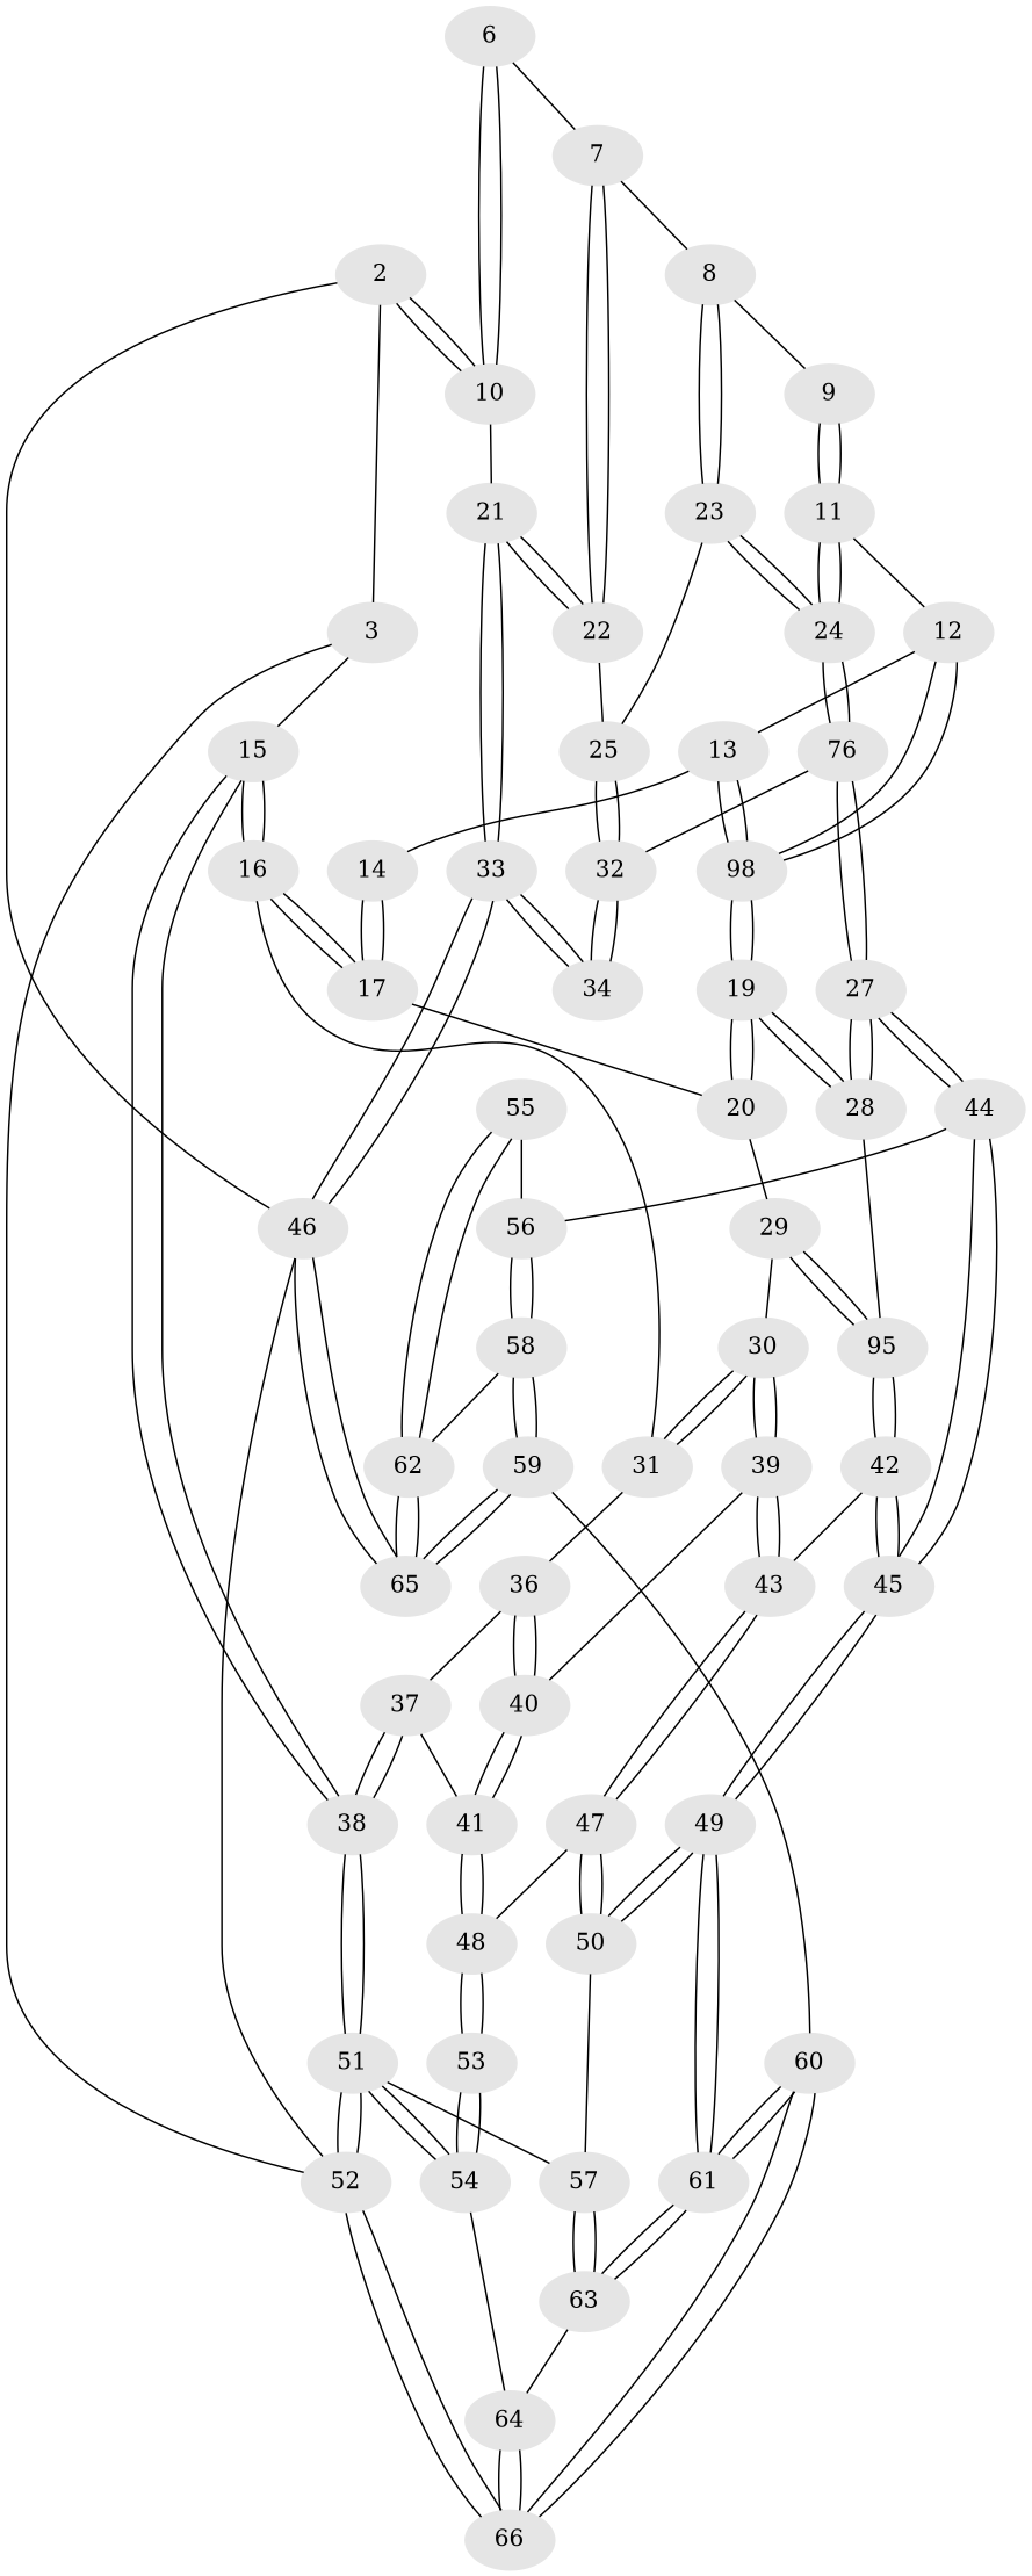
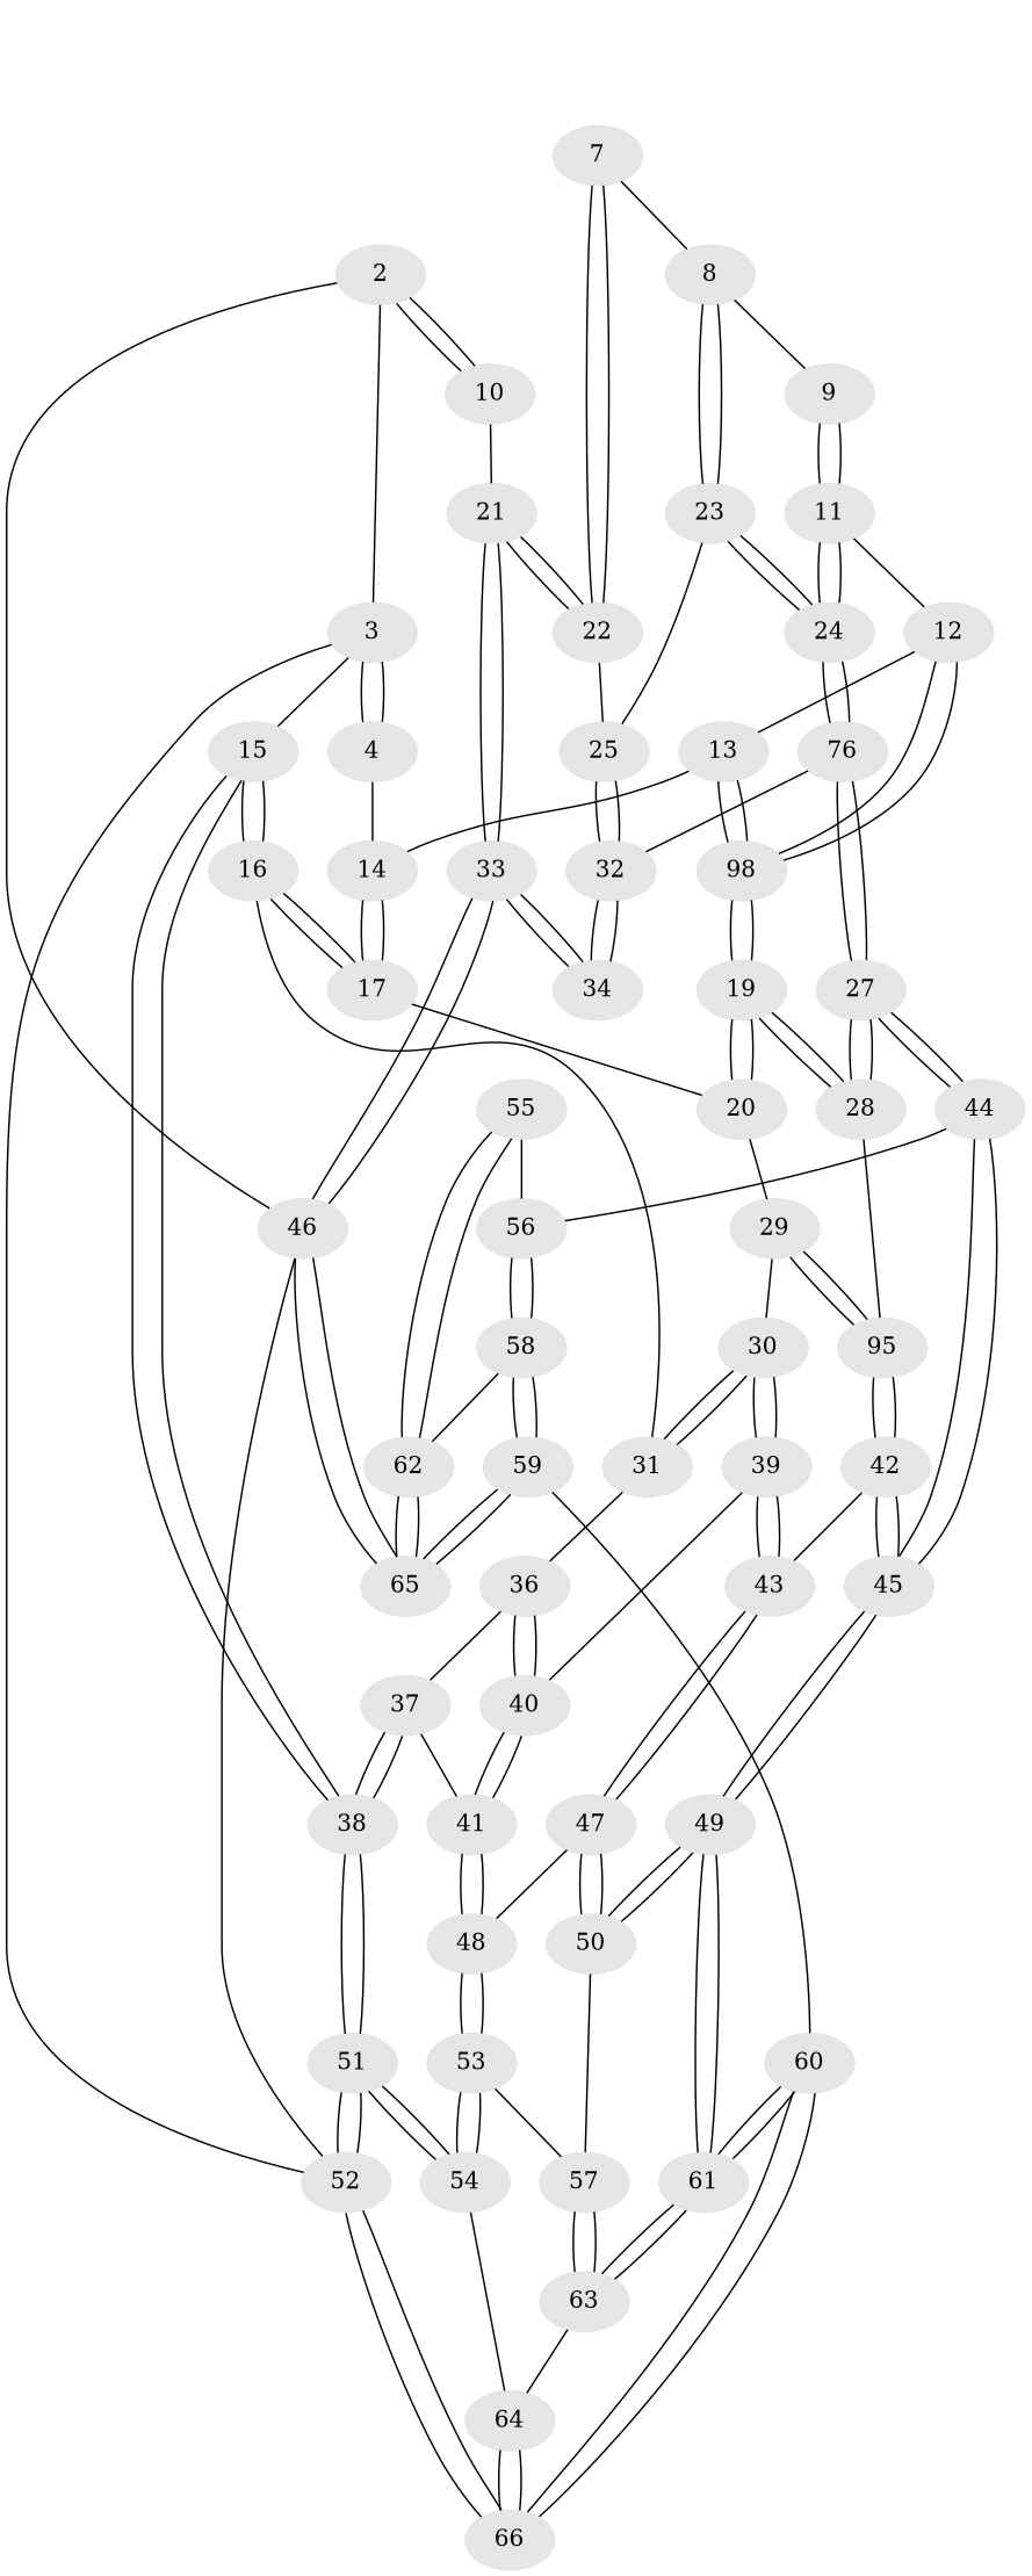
  graph {
    node [color=gray90 style=filled]
    2
    3
    10
    46
-   6
    7
+   4
    15
    52
    21
    65
    14
    16
    38
    66
    17
    9
    11
    8
    22
    23
    25
    24
    12
    33
    13
    n27 [label=98]
    n28 [label=76]
    19
    20
    31
    51
    36
    29
    28
    n36 [label=95]
    30
    34
    32
    27
    44
    45
    56
    42
    39
    40
    43
    37
    55
    62
    41
    48
    54
    47
    53
    49
    50
    58
    61
    57
    63
    64
    59
    60
    2 -- 3
    2 -- 10
    2 -- 10
    2 -- 46
+   3 -- 4
+   3 -- 4
    3 -- 15
    3 -- 52
    10 -- 21
    46 -- 52
    46 -- 65
    46 -- 65
-   6 -- 10
-   6 -- 10
-   6 -- 7
    7 -- 8
    7 -- 22
    7 -- 22
+   4 -- 14
    15 -- 16
    15 -- 16
    15 -- 38
    15 -- 38
    52 -- 66
    52 -- 66
    21 -- 22
    21 -- 22
    21 -- 33
    21 -- 33
    14 -- 17
    14 -- 17
    16 -- 17
    16 -- 17
    16 -- 31
    38 -- 51
    38 -- 51
    17 -- 20
    9 -- 11
    9 -- 11
    11 -- 24
    11 -- 24
    11 -- 12
    8 -- 9
    8 -- 23
    8 -- 23
    22 -- 25
    23 -- 25
    23 -- 24
    23 -- 24
    25 -- 32
    25 -- 32
    24 -- n28
    24 -- n28
    12 -- 13
    12 -- n27
    12 -- n27
    33 -- 46
    33 -- 46
    33 -- 34
    33 -- 34
    13 -- 14
    13 -- n27
    13 -- n27
    n27 -- 19
    n27 -- 19
    n28 -- 32
    n28 -- 27
    n28 -- 27
    19 -- 20
    19 -- 20
    19 -- 28
    19 -- 28
    20 -- 29
    31 -- 36
    51 -- 52
    51 -- 52
    51 -- 54
    51 -- 54
    36 -- 40
    36 -- 40
    36 -- 37
    29 -- n36
    29 -- n36
    29 -- 30
    28 -- n36
    n36 -- 42
    n36 -- 42
    30 -- 31
    30 -- 31
    30 -- 39
    30 -- 39
    32 -- 34
    32 -- 34
    27 -- 28
    27 -- 28
    27 -- 44
    27 -- 44
    44 -- 45
    44 -- 45
    44 -- 56
    45 -- 49
    45 -- 49
    56 -- 58
    56 -- 58
    42 -- 45
    42 -- 45
    42 -- 43
    39 -- 40
    39 -- 43
    39 -- 43
    40 -- 41
    40 -- 41
    43 -- 47
    43 -- 47
    37 -- 38
    37 -- 38
    37 -- 41
    55 -- 56
    55 -- 62
    55 -- 62
    62 -- 65
    62 -- 65
    41 -- 48
    41 -- 48
    48 -- 53
    48 -- 53
    54 -- 64
    47 -- 48
    47 -- 50
    47 -- 50
    53 -- 54
    53 -- 54
-   51 -- 57
+   53 -- 57
    49 -- 50
    49 -- 50
    49 -- 61
    49 -- 61
    50 -- 57
    58 -- 62
    58 -- 59
    58 -- 59
    61 -- 63
    61 -- 63
    57 -- 63
    57 -- 63
    63 -- 64
    64 -- 66
    64 -- 66
    59 -- 65
    59 -- 65
    59 -- 60
    60 -- 66
    60 -- 66
    60 -- 61
    60 -- 61
  }
